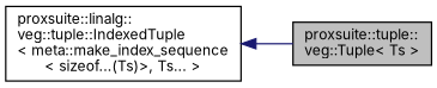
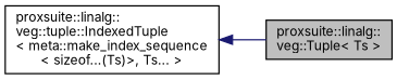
  digraph {
    rankdir=LR
    fontname=Inter
    node [color=black fontname=Inter fontsize=10 shape=record]
-   n1 [fillcolor=grey75 fontcolor=black height=0.2 label="proxsuite::tuple::\lveg::Tuple\< Ts \>" style=filled width=0.4]
+   n1 [fillcolor=grey75 fontcolor=black height=0.2 label="proxsuite::linalg::\lveg::Tuple\< Ts \>" style=filled width=0.4]
    n2 [height=0.2 label="proxsuite::linalg::\lveg::tuple::IndexedTuple\l\< meta::make_index_sequence\l\< sizeof...(Ts)\>, Ts... \>" width=0.4]
    n2 -> n1 [color=midnightblue dir=back fontname=Inter fontsize=10 labelfontname=Helvetica labelfontsize=10 style=solid]
  }
